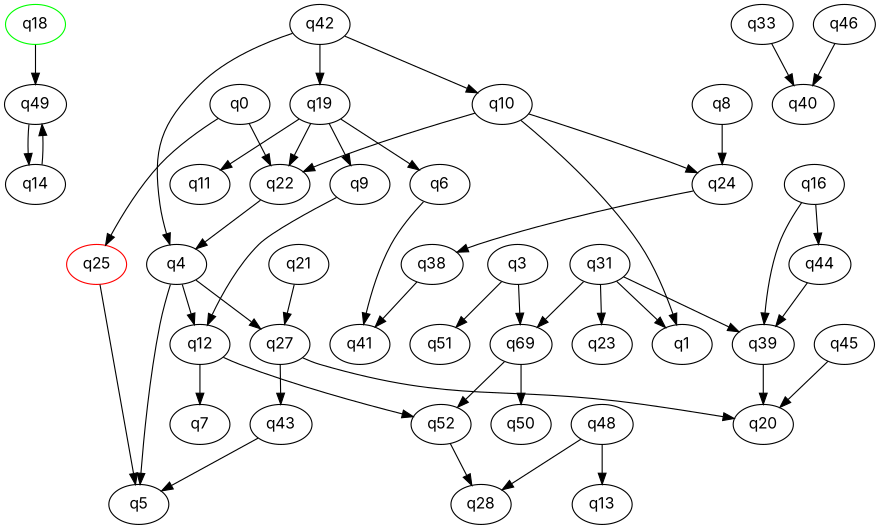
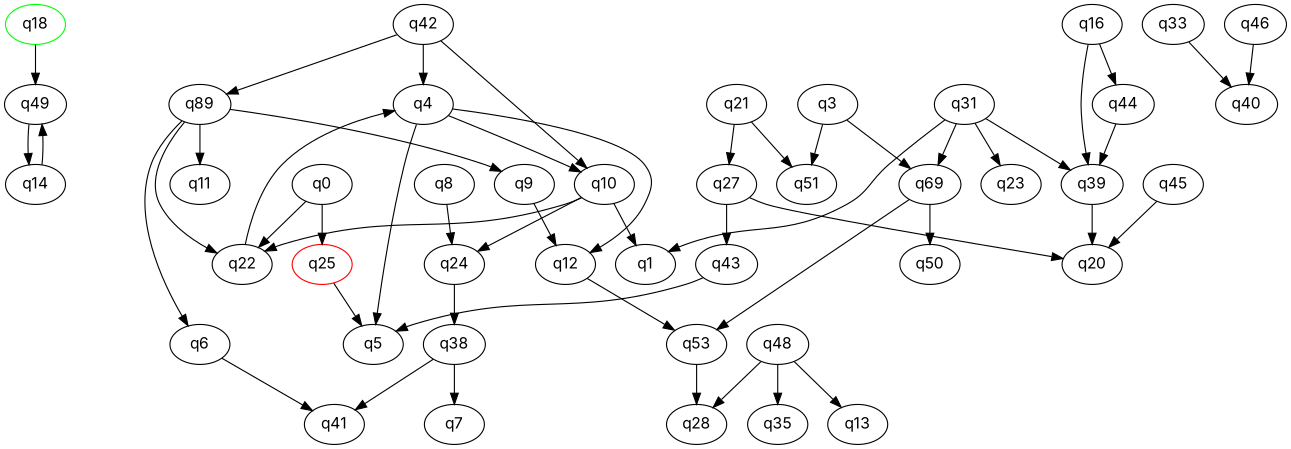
  digraph {
    fontname=Inter
    node [fontname=Inter]
    edge [fontname=Inter]
    q18 [color=green initial=1]
    q49
    q14
    q25 [color=red final=1]
    q5
    q0
    q22
    q4
    q10
    q12
    n11 [label=q69]
    q3
    q51
-   q52
+   q52 [label=q53]
    q50
    q28
    q24
    q1
    q38
    q9
    q6
    q41
    q8
    q7
    q16
    q39
    q44
    q20
-   q19
+   q19 [label=q89]
    q11
    q21
    q27
    q43
    q31
    q23
    q33
    q40
    q42
    q45
    q46
    q48
    q13
+   q35
    q18 -> q49
    q49 -> q14
    q14 -> q49
    q25 -> q5
    q0 -> q25
    q0 -> q22
    q22 -> q4
    q4 -> q5
-   q4 -> q27
+   q4 -> q10
    q4 -> q12
    q10 -> q22
    q10 -> q24
    q10 -> q1
    q12 -> q52
    n11 -> q52
    n11 -> q50
    q3 -> n11
    q3 -> q51
    q52 -> q28
    q24 -> q38
    q38 -> q41
-   q12 -> q7
+   q38 -> q7
    q9 -> q12
    q6 -> q41
    q8 -> q24
    q16 -> q39
    q16 -> q44
    q39 -> q20
    q44 -> q39
    q19 -> q22
    q19 -> q9
    q19 -> q6
    q19 -> q11
+   q21 -> q51
    q21 -> q27
    q27 -> q20
    q27 -> q43
    q43 -> q5
    q31 -> n11
    q31 -> q1
    q31 -> q39
    q31 -> q23
    q33 -> q40
    q42 -> q4
    q42 -> q10
    q42 -> q19
    q45 -> q20
    q46 -> q40
    q48 -> q28
    q48 -> q13
+   q48 -> q35
  }
